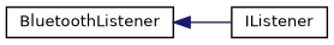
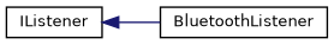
  digraph {
    rankdir=LR
    fontname="DejaVu Sans"
    node [color=black fillcolor=white fontname="DejaVu Sans" fontsize=10 shape=record style=filled]
    n1 [height=0.2 label=IListener width=0.4]
    n2 [height=0.2 label=BluetoothListener width=0.4]
-   n2 -> n1 [color=midnightblue dir=back fontname="DejaVu Sans" fontsize=10 labelfontname=Helvetica labelfontsize=10 style=solid]
+   n1 -> n2 [color=midnightblue dir=back fontname="DejaVu Sans" fontsize=10 labelfontname=Helvetica labelfontsize=10 style=solid]
  }
